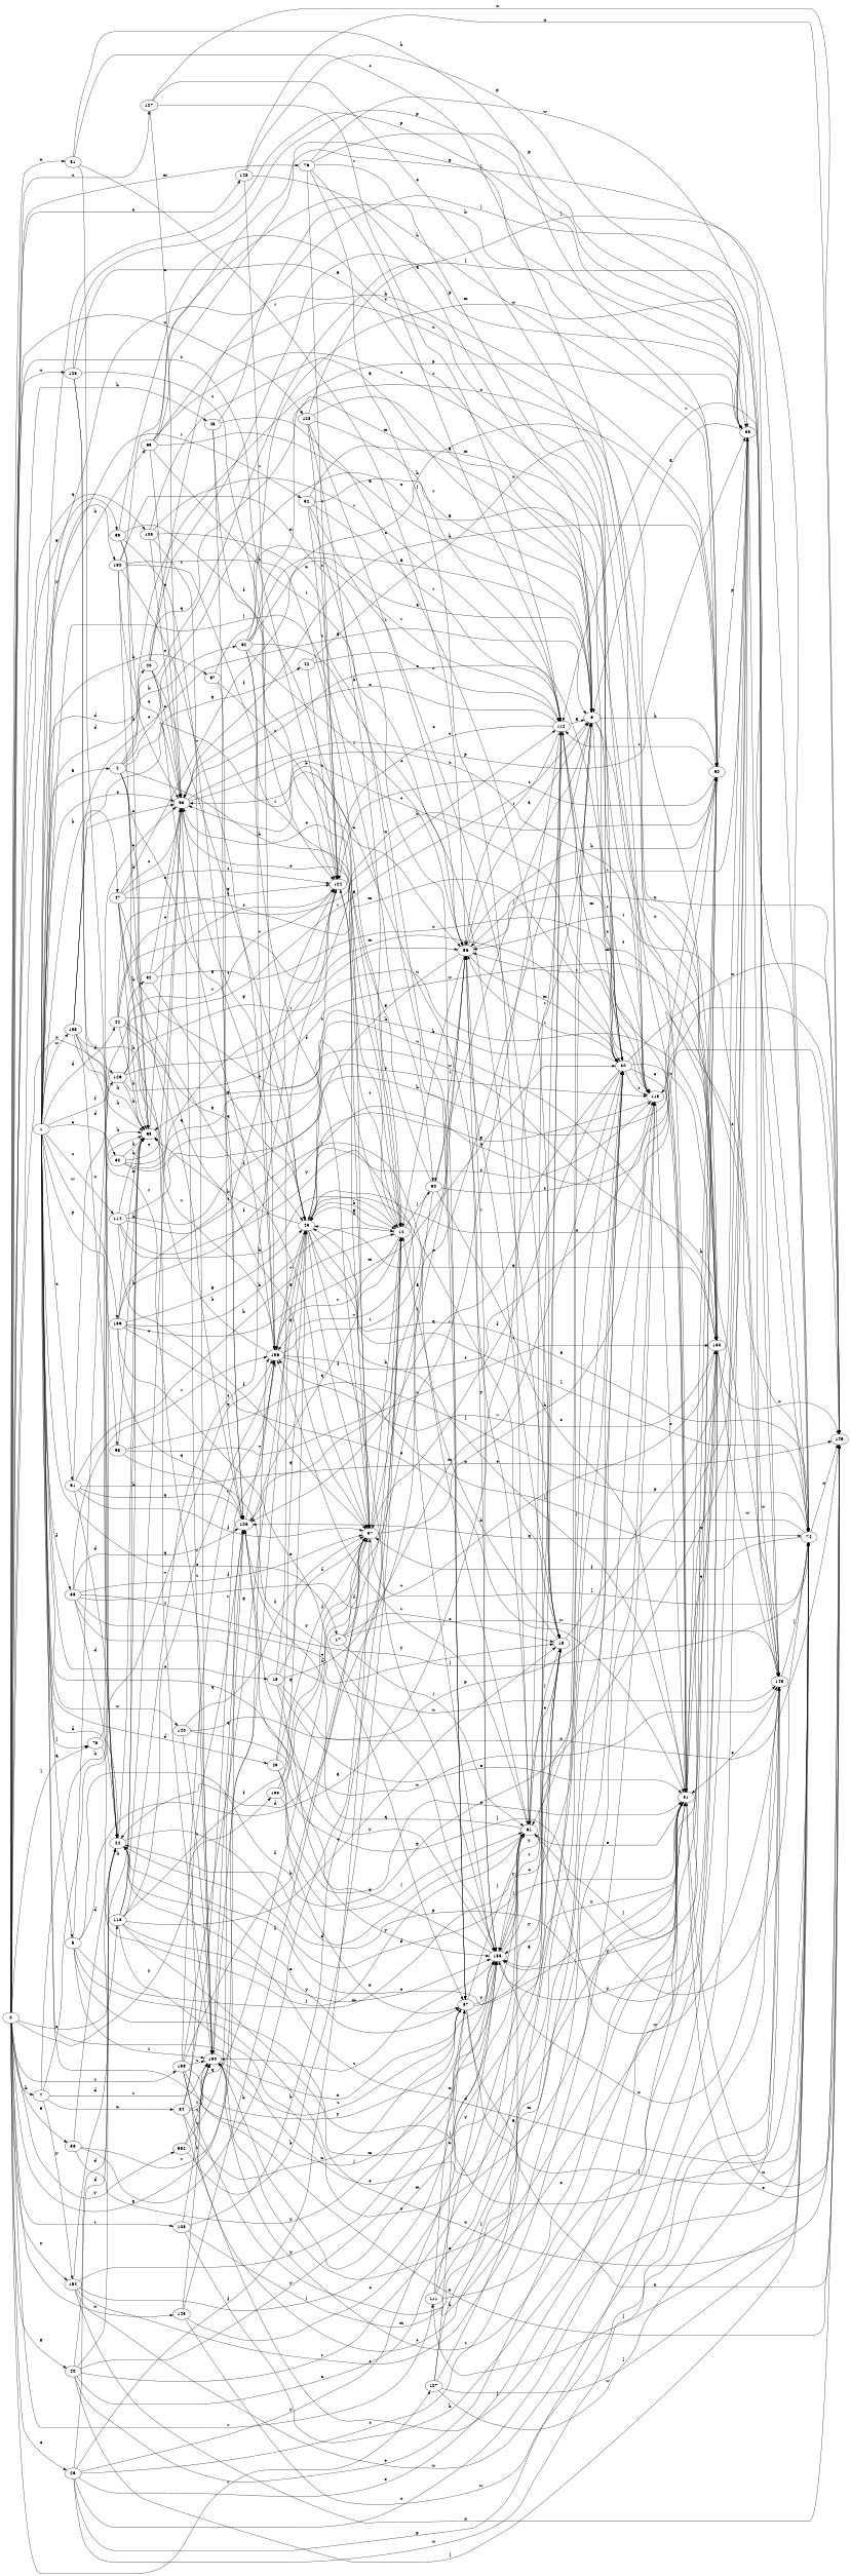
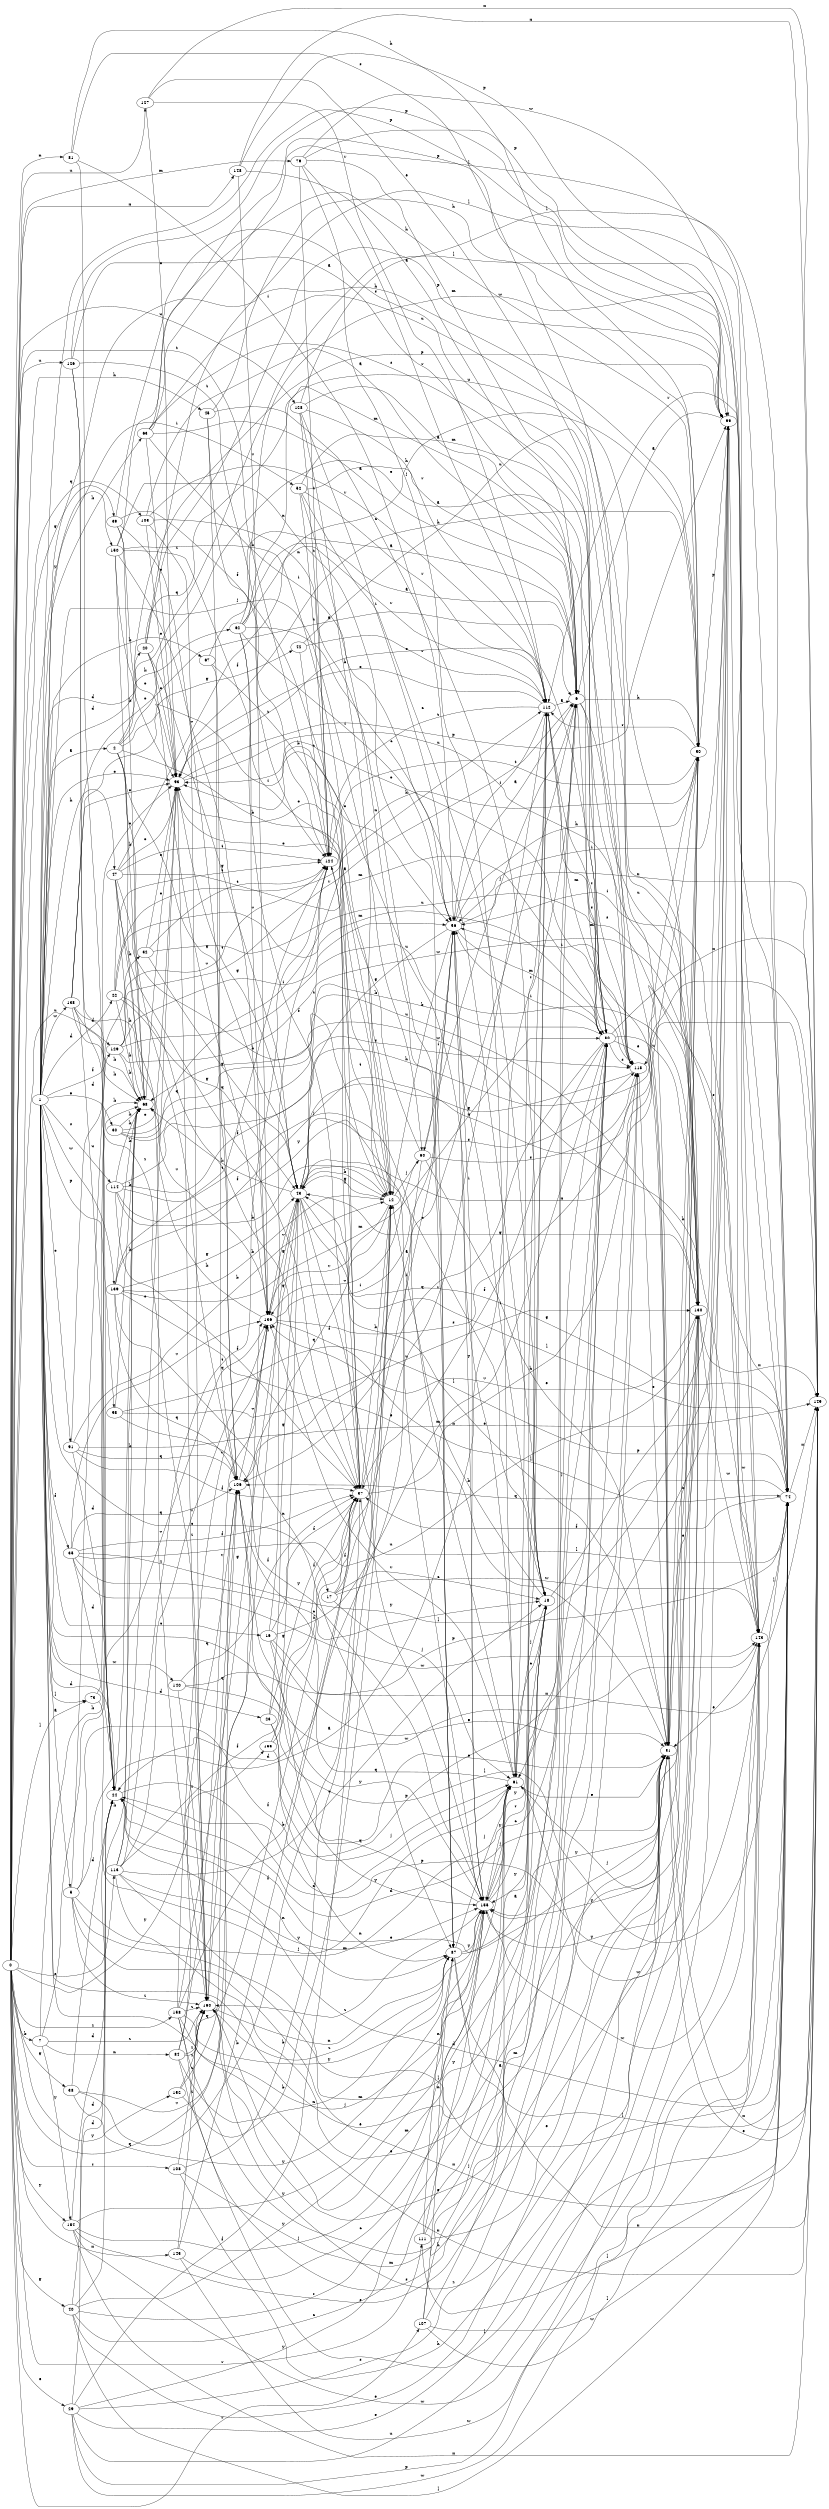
  strict digraph {
    rankdir=LR
    0
    7
    29
    38
    39
    40
    45
    73
    79
    81
    103
    106
    107
    108
    111
    113
    124
    126
    127
    128
    129
    145
    148
    150
-   152 [label=552]
+   152
    153
    154
    158
    68
    160
    84
    136
    24
    31
    99
    143
    118
    130
    37
    155
    12
    93
    74
    18
    112
    50
    61
    80
    56
    6
    87
    149
    43
    1
    2
    5
    16
    17
    20
    22
    23
    30
    32
    35
    47
    52
    60
    62
    63
    67
    91
    98
    114
    138
    139
    140
    42
    0 -> 7 [label=b]
    0 -> 29 [label=e]
    0 -> 38 [label=g]
    0 -> 39 [label=g]
    0 -> 40 [label=g]
    0 -> 45 [label=h]
    0 -> 73 [label=l]
    0 -> 79 [label=m]
    0 -> 81 [label=n]
    0 -> 103 [label=q]
    0 -> 106 [label=q]
    0 -> 107 [label=r]
    0 -> 108 [label=r]
    0 -> 111 [label=r]
    0 -> 113 [label=s]
    0 -> 124 [label=t]
    0 -> 126 [label=u]
    0 -> 127 [label=u]
    0 -> 128 [label=u]
    0 -> 129 [label=u]
    0 -> 145 [label=x]
    0 -> 148 [label=x]
    0 -> 150 [label=y]
    0 -> 152 [label=y]
    0 -> 153 [label=y]
    0 -> 154 [label=y]
    0 -> 158 [label=z]
    7 -> 154 [label=y]
    7 -> 68 [label=k]
    7 -> 160 [label=z]
    7 -> 84 [label=n]
    7 -> 136 [label=v]
    29 -> 24 [label=d]
    29 -> 31 [label=e]
    29 -> 99 [label=p]
    29 -> 143 [label=w]
    29 -> 118 [label=s]
    29 -> 130 [label=u]
    29 -> 37 [label=f]
    29 -> 155 [label=y]
    38 -> 136 [label=v]
    38 -> 24 [label=d]
    38 -> 155 [label=y]
    38 -> 12 [label=b]
    39 -> 106 [label=q]
    39 -> 68 [label=k]
    39 -> 118 [label=s]
    39 -> 37 [label=f]
    39 -> 93 [label=o]
    40 -> 68 [label=k]
    40 -> 24 [label=d]
    40 -> 31 [label=e]
    40 -> 155 [label=y]
    40 -> 74 [label=l]
    40 -> 18 [label=c]
    40 -> 112 [label=r]
    45 -> 106 [label=q]
    45 -> 124 [label=t]
    45 -> 18 [label=c]
    45 -> 50 [label=h]
    73 -> 68 [label=k]
    73 -> 61 [label=j]
    79 -> 124 [label=t]
    79 -> 99 [label=p]
    79 -> 143 [label=w]
    79 -> 112 [label=r]
    79 -> 61 [label=j]
    79 -> 80 [label=m]
    81 -> 24 [label=d]
    81 -> 118 [label=s]
    81 -> 50 [label=h]
    81 -> 56 [label=i]
    103 -> 160 [label=z]
    103 -> 93 [label=o]
    103 -> 112 [label=r]
    103 -> 6 [label=a]
    103 -> 87 [label=n]
    106 -> 136 [label=v]
    106 -> 155 [label=y]
    106 -> 6 [label=a]
    107 -> 143 [label=w]
    107 -> 74 [label=l]
    107 -> 61 [label=j]
    107 -> 80 [label=m]
    107 -> 87 [label=n]
    108 -> 160 [label=z]
    108 -> 12 [label=b]
    108 -> 50 [label=h]
    108 -> 80 [label=m]
    111 -> 31 [label=e]
    111 -> 155 [label=y]
    111 -> 74 [label=l]
    111 -> 6 [label=a]
    111 -> 87 [label=n]
    113 -> 124 [label=t]
    113 -> 68 [label=k]
    113 -> 136 [label=v]
    113 -> 31 [label=e]
    113 -> 37 [label=f]
    113 -> 155 [label=y]
    113 -> 93 [label=o]
    113 -> 18 [label=c]
    113 -> 80 [label=m]
    124 -> 160 [label=z]
    124 -> 37 [label=f]
    126 -> 124 [label=t]
    126 -> 68 [label=k]
    126 -> 24 [label=d]
    126 -> 99 [label=p]
    126 -> 6 [label=a]
    127 -> 31 [label=e]
    127 -> 93 [label=o]
    127 -> 112 [label=r]
    127 -> 149 [label=x]
    128 -> 124 [label=t]
    128 -> 12 [label=b]
    128 -> 74 [label=l]
    128 -> 112 [label=r]
    128 -> 56 [label=i]
    128 -> 6 [label=a]
    129 -> 124 [label=t]
    129 -> 68 [label=k]
    129 -> 143 [label=w]
    129 -> 130 [label=u]
    129 -> 56 [label=i]
    129 -> 6 [label=a]
    145 -> 160 [label=z]
    145 -> 143 [label=w]
    145 -> 37 [label=f]
    145 -> 18 [label=c]
    148 -> 136 [label=v]
    148 -> 99 [label=p]
    148 -> 6 [label=a]
    148 -> 149 [label=x]
    150 -> 68 [label=k]
    150 -> 136 [label=v]
    150 -> 37 [label=f]
    150 -> 12 [label=b]
    150 -> 93 [label=o]
    150 -> 50 [label=h]
    150 -> 87 [label=n]
    152 -> 106 [label=q]
    152 -> 160 [label=z]
    152 -> 12 [label=b]
    153 -> 37 [label=f]
    153 -> 87 [label=n]
    153 -> 43 [label=g]
    154 -> 24 [label=d]
    154 -> 143 [label=w]
    154 -> 118 [label=s]
    154 -> 155 [label=y]
    154 -> 61 [label=j]
    154 -> 149 [label=x]
    158 -> 160 [label=z]
    158 -> 136 [label=v]
    158 -> 155 [label=y]
    158 -> 12 [label=b]
    158 -> 74 [label=l]
    158 -> 50 [label=h]
    158 -> 61 [label=j]
    158 -> 43 [label=g]
    68 -> 93 [label=o]
    160 -> 106 [label=q]
    160 -> 31 [label=e]
    160 -> 80 [label=m]
    160 -> 87 [label=n]
    84 -> 106 [label=q]
    84 -> 160 [label=z]
    84 -> 136 [label=v]
    84 -> 118 [label=s]
    84 -> 37 [label=f]
    84 -> 87 [label=n]
    136 -> 68 [label=k]
    136 -> 118 [label=s]
    136 -> 74 [label=l]
    136 -> 56 [label=i]
    136 -> 43 [label=g]
    24 -> 68 [label=k]
    24 -> 31 [label=e]
    24 -> 99 [label=p]
    24 -> 87 [label=n]
    31 -> 24 [label=d]
    31 -> 130 [label=u]
    31 -> 155 [label=y]
    31 -> 50 [label=h]
    31 -> 56 [label=i]
    31 -> 149 [label=x]
    99 -> 143 [label=w]
    99 -> 56 [label=i]
    99 -> 6 [label=a]
    143 -> 31 [label=e]
    143 -> 74 [label=l]
    143 -> 56 [label=i]
    118 -> 31 [label=e]
    118 -> 93 [label=o]
    118 -> 112 [label=r]
    118 -> 43 [label=g]
    130 -> 160 [label=z]
    130 -> 136 [label=v]
    130 -> 31 [label=e]
    130 -> 143 [label=w]
    130 -> 155 [label=y]
    130 -> 61 [label=j]
    130 -> 149 [label=x]
    130 -> 43 [label=g]
    37 -> 12 [label=b]
    37 -> 74 [label=l]
    37 -> 50 [label=h]
    37 -> 56 [label=i]
    155 -> 106 [label=q]
    155 -> 160 [label=z]
    155 -> 143 [label=w]
    155 -> 18 [label=c]
    155 -> 112 [label=r]
    155 -> 61 [label=j]
    155 -> 56 [label=i]
    12 -> 106 [label=q]
    12 -> 124 [label=t]
    12 -> 136 [label=v]
    12 -> 93 [label=o]
    12 -> 43 [label=g]
    12 -> 60 [label=j]
    93 -> 160 [label=z]
    93 -> 99 [label=p]
    93 -> 130 [label=u]
    93 -> 50 [label=h]
    93 -> 43 [label=g]
    74 -> 106 [label=q]
    74 -> 24 [label=d]
    74 -> 118 [label=s]
    74 -> 37 [label=f]
    74 -> 112 [label=r]
    74 -> 149 [label=x]
    74 -> 43 [label=g]
    18 -> 99 [label=p]
    18 -> 155 [label=y]
    18 -> 12 [label=b]
    18 -> 61 [label=j]
    18 -> 56 [label=i]
    112 -> 124 [label=t]
    112 -> 118 [label=s]
    112 -> 155 [label=y]
    112 -> 93 [label=o]
    112 -> 80 [label=m]
    112 -> 56 [label=i]
    112 -> 6 [label=a]
    50 -> 124 [label=t]
    50 -> 99 [label=p]
    50 -> 155 [label=y]
    50 -> 112 [label=r]
    61 -> 106 [label=q]
    61 -> 136 [label=v]
    61 -> 24 [label=d]
    61 -> 31 [label=e]
    61 -> 143 [label=w]
    61 -> 155 [label=y]
    61 -> 93 [label=o]
    61 -> 18 [label=c]
    61 -> 112 [label=r]
    80 -> 106 [label=q]
    80 -> 68 [label=k]
    80 -> 31 [label=e]
    80 -> 118 [label=s]
    80 -> 130 [label=u]
    80 -> 37 [label=f]
    80 -> 93 [label=o]
    80 -> 61 [label=j]
    80 -> 56 [label=i]
    80 -> 149 [label=x]
    56 -> 155 [label=y]
    56 -> 12 [label=b]
    56 -> 50 [label=h]
    56 -> 80 [label=m]
    56 -> 6 [label=a]
    56 -> 149 [label=x]
    56 -> 43 [label=g]
    6 -> 118 [label=s]
    6 -> 130 [label=u]
    6 -> 50 [label=h]
    6 -> 80 [label=m]
    6 -> 60 [label=j]
    87 -> 160 [label=z]
    87 -> 155 [label=y]
    87 -> 74 [label=l]
    87 -> 61 [label=j]
    87 -> 6 [label=a]
    87 -> 149 [label=x]
    149 -> 31 [label=e]
    43 -> 124 [label=t]
    43 -> 68 [label=k]
    43 -> 136 [label=v]
    43 -> 31 [label=e]
    43 -> 118 [label=s]
    43 -> 37 [label=f]
    43 -> 155 [label=y]
    43 -> 12 [label=b]
    43 -> 74 [label=l]
    43 -> 18 [label=c]
    43 -> 149 [label=x]
    1 -> 73 [label=l]
    1 -> 24 [label=d]
    1 -> 31 [label=e]
    1 -> 99 [label=p]
    1 -> 143 [label=w]
    1 -> 93 [label=o]
    1 -> 50 [label=h]
    1 -> 149 [label=x]
    1 -> 2 [label=a]
    1 -> 5 [label=a]
    1 -> 16 [label=c]
    1 -> 17 [label=c]
    1 -> 20 [label=d]
    1 -> 22 [label=d]
    1 -> 23 [label=d]
    1 -> 30 [label=e]
    1 -> 32 [label=f]
    1 -> 35 [label=f]
    1 -> 47 [label=h]
    1 -> 52 [label=i]
    1 -> 60 [label=j]
    1 -> 62 [label=k]
    1 -> 63 [label=k]
    1 -> 67 [label=k]
    1 -> 91 [label=o]
    1 -> 98 [label=p]
    1 -> 114 [label=s]
    1 -> 138 [label=w]
    1 -> 139 [label=w]
    1 -> 140 [label=w]
    2 -> 106 [label=q]
    2 -> 68 [label=k]
    2 -> 31 [label=e]
    2 -> 99 [label=p]
    2 -> 12 [label=b]
    2 -> 74 [label=l]
    2 -> 43 [label=g]
    2 -> 42 [label=g]
    5 -> 129 [label=u]
    5 -> 160 [label=z]
    5 -> 99 [label=p]
    5 -> 74 [label=l]
    5 -> 80 [label=m]
    5 -> 6 [label=a]
    5 -> 149 [label=x]
    16 -> 31 [label=e]
    16 -> 37 [label=f]
    16 -> 155 [label=y]
    16 -> 80 [label=m]
    16 -> 149 [label=x]
    16 -> 43 [label=g]
    17 -> 143 [label=w]
    17 -> 37 [label=f]
    17 -> 18 [label=c]
    17 -> 112 [label=r]
    17 -> 61 [label=j]
    20 -> 136 [label=v]
    20 -> 99 [label=p]
    20 -> 93 [label=o]
    20 -> 74 [label=l]
    20 -> 80 [label=m]
    20 -> 43 [label=g]
    22 -> 124 [label=t]
    22 -> 68 [label=k]
    22 -> 37 [label=f]
    22 -> 50 [label=h]
    22 -> 80 [label=m]
    22 -> 43 [label=g]
    23 -> 31 [label=e]
    23 -> 37 [label=f]
    23 -> 61 [label=j]
    23 -> 43 [label=g]
    30 -> 68 [label=k]
    30 -> 143 [label=w]
    30 -> 130 [label=u]
    30 -> 93 [label=o]
    30 -> 112 [label=r]
    32 -> 124 [label=t]
    32 -> 130 [label=u]
    32 -> 93 [label=o]
    32 -> 43 [label=g]
    35 -> 106 [label=q]
    35 -> 136 [label=v]
    35 -> 24 [label=d]
    35 -> 143 [label=w]
    35 -> 130 [label=u]
    35 -> 37 [label=f]
    35 -> 74 [label=l]
    35 -> 18 [label=c]
    47 -> 124 [label=t]
    47 -> 68 [label=k]
    47 -> 160 [label=z]
    47 -> 37 [label=f]
    47 -> 12 [label=b]
    47 -> 93 [label=o]
    47 -> 50 [label=h]
    47 -> 80 [label=m]
    52 -> 124 [label=t]
    52 -> 18 [label=c]
    52 -> 112 [label=r]
    52 -> 80 [label=m]
    52 -> 6 [label=a]
    52 -> 87 [label=n]
    60 -> 136 [label=v]
    60 -> 24 [label=d]
    60 -> 31 [label=e]
    60 -> 118 [label=s]
    60 -> 93 [label=o]
    60 -> 56 [label=i]
    62 -> 136 [label=v]
    62 -> 143 [label=w]
    62 -> 130 [label=u]
    62 -> 37 [label=f]
    62 -> 18 [label=c]
    62 -> 112 [label=r]
    62 -> 56 [label=i]
    62 -> 6 [label=a]
    63 -> 99 [label=p]
    63 -> 118 [label=s]
    63 -> 130 [label=u]
    63 -> 93 [label=o]
    63 -> 74 [label=l]
    63 -> 56 [label=i]
    63 -> 6 [label=a]
    67 -> 106 [label=q]
    67 -> 12 [label=b]
    67 -> 6 [label=a]
    91 -> 106 [label=q]
    91 -> 24 [label=d]
    91 -> 37 [label=f]
    91 -> 12 [label=b]
    91 -> 93 [label=o]
    91 -> 149 [label=x]
    98 -> 68 [label=k]
    98 -> 130 [label=u]
    98 -> 155 [label=y]
    98 -> 74 [label=l]
    114 -> 68 [label=k]
    114 -> 118 [label=s]
    114 -> 37 [label=f]
    114 -> 155 [label=y]
    114 -> 12 [label=b]
    114 -> 50 [label=h]
    114 -> 61 [label=j]
    138 -> 68 [label=k]
    138 -> 160 [label=z]
    138 -> 136 [label=v]
    138 -> 24 [label=d]
    138 -> 93 [label=o]
    138 -> 56 [label=i]
    138 -> 6 [label=a]
    139 -> 106 [label=q]
    139 -> 124 [label=t]
    139 -> 68 [label=k]
    139 -> 31 [label=e]
    139 -> 12 [label=b]
    139 -> 80 [label=m]
    139 -> 87 [label=n]
    139 -> 149 [label=x]
    139 -> 43 [label=g]
    140 -> 160 [label=z]
    140 -> 99 [label=p]
    140 -> 37 [label=f]
    140 -> 74 [label=l]
    42 -> 124 [label=t]
    42 -> 130 [label=u]
    42 -> 112 [label=r]
  }
